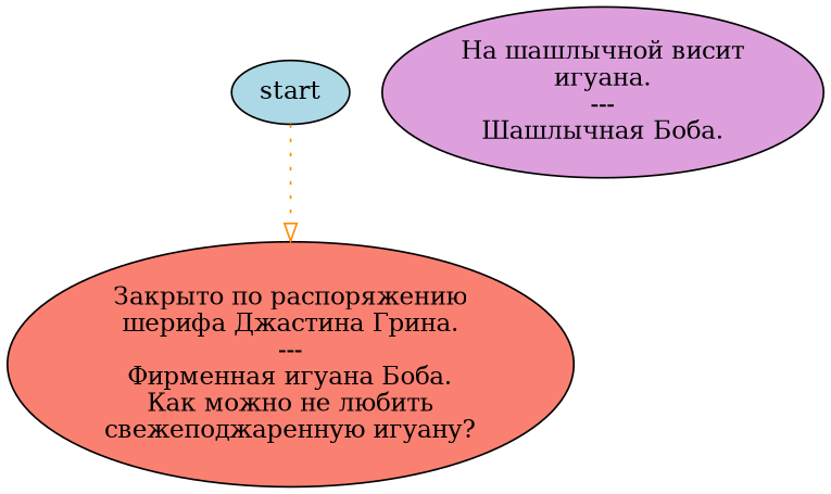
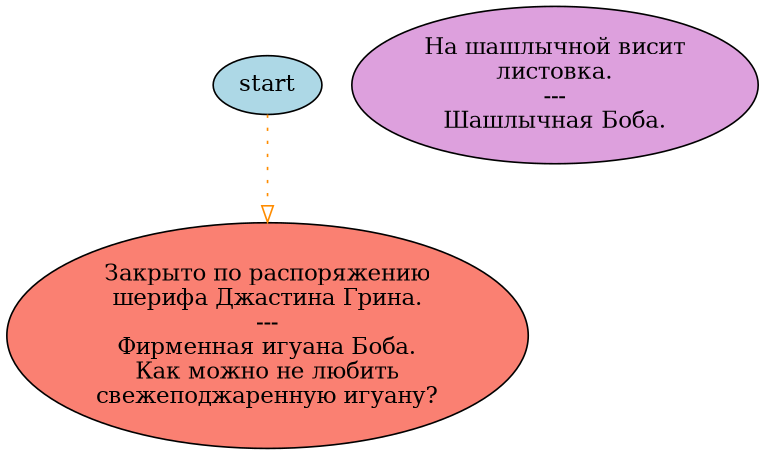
  digraph {
    node [color="#000000" style=filled]
    start [fillcolor=lightblue]
    n2 [fillcolor=salmon label="Закрыто по распоряжению\nшерифа Джастина Грина.\n---\nФирменная игуана Боба.\nКак можно не любить\nсвежеподжаренную игуану?"]
-   n3 [fillcolor=plum label="На шашлычной висит\nигуана.\n---\nШашлычная Боба."]
+   n3 [fillcolor=plum label="На шашлычной висит\nлистовка.\n---\nШашлычная Боба."]
    start -> n2 [color=darkorange style=dotted arrowhead=onormal]
  }
